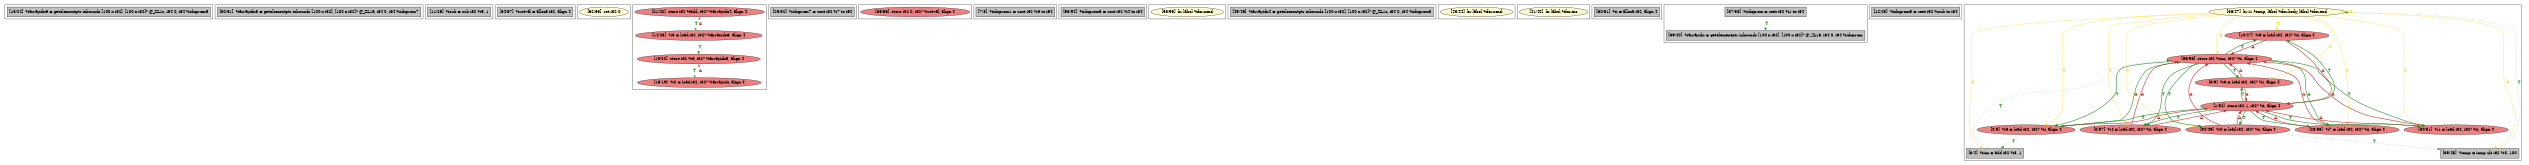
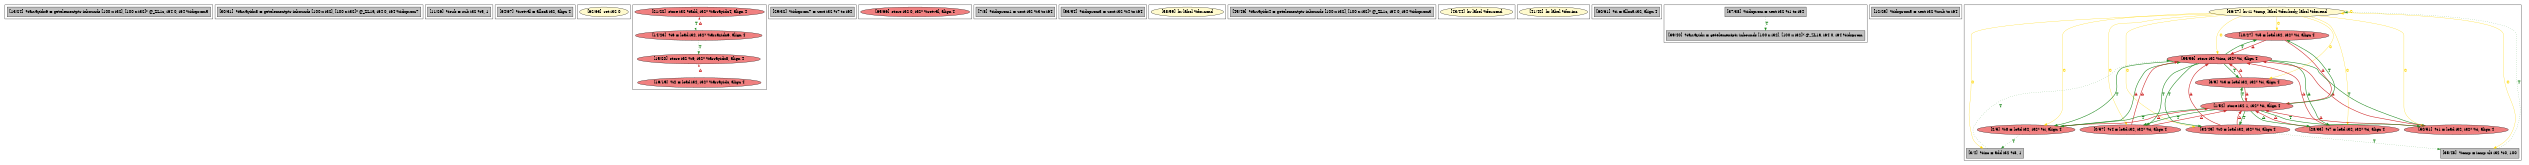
  digraph {
    node [fillcolor=grey shape=ellipse style=filled]
    edge [color=forestgreen fontcolor=forestgreen penwidth=2.0 style=solid]
    n1 [label="[13/24]  %arrayidx6 = getelementptr inbounds [100 x i32], [100 x i32]* @_ZL1c, i64 0, i64 %idxprom5" shape=rectangle]
    n2 [label="[30/31]  %arrayidx8 = getelementptr inbounds [100 x i32], [100 x i32]* @_ZL1a, i64 0, i64 %idxprom7" shape=rectangle]
    n3 [label="[11/26]  %sub = sub i32 %5, 1" shape=rectangle]
    n4 [label="[64/67]  %retval = alloca i32, align 4" shape=rectangle]
    n5 [fillcolor=lemonchiffon label="[62/63]  ret i32 0"]
    n6 [fillcolor=lightcoral label="[21/22]  store i32 %add, i32* %arrayidx4, align 4"]
    n7 [fillcolor=lightcoral label="[14/23]  %6 = load i32, i32* %arrayidx6, align 4"]
    n8 [fillcolor=lightcoral label="[15/20]  store i32 %6, i32* %arrayidx8, align 4"]
    n9 [fillcolor=lightcoral label="[16/19]  %2 = load i32, i32* %arrayidx, align 4"]
    n10 [label="[29/32]  %idxprom7 = zext i32 %7 to i64" shape=rectangle]
    n11 [fillcolor=lightcoral label="[65/66]  store i32 0, i32* %retval, align 4"]
    n12 [label="[7/8]  %idxprom1 = zext i32 %3 to i64" shape=rectangle]
    n13 [label="[53/54]  %idxprom3 = zext i32 %4 to i64" shape=rectangle]
    n14 [fillcolor=lemonchiffon label="[58/59]  br label %for.cond"]
    n15 [label="[45/46]  %arrayidx4 = getelementptr inbounds [100 x i32], [100 x i32]* @_ZL1c, i64 0, i64 %idxprom3" shape=rectangle]
    n16 [fillcolor=lemonchiffon label="[43/44]  br label %for.cond"]
    n17 [fillcolor=lemonchiffon label="[41/42]  br label %for.inc"]
    n18 [label="[60/61]  %i = alloca i32, align 4" shape=rectangle]
    n19 [label="[39/40]  %arrayidx = getelementptr inbounds [100 x i32], [100 x i32]* @_ZL1a, i64 0, i64 %idxprom" shape=rectangle]
    n20 [label="[37/38]  %idxprom = zext i32 %1 to i64" shape=rectangle]
    n21 [label="[12/25]  %idxprom5 = zext i32 %sub to i64" shape=rectangle]
    n22 [fillcolor=lemonchiffon label="[36/47]  br i1 %cmp, label %for.body, label %for.end"]
    n23 [fillcolor=lightcoral label="[10/27]  %5 = load i32, i32* %i, align 4"]
    n24 [fillcolor=lightcoral label="[2/5]  %8 = load i32, i32* %i, align 4"]
    n25 [fillcolor=lightcoral label="[0/57]  %4 = load i32, i32* %i, align 4"]
    n26 [fillcolor=lightcoral label="[55/56]  store i32 %inc, i32* %i, align 4"]
    n27 [label="[3/4]  %inc = add i32 %8, 1" shape=rectangle]
    n28 [fillcolor=lightcoral label="[28/33]  %7 = load i32, i32* %i, align 4"]
    n29 [fillcolor=lightcoral label="[50/51]  %1 = load i32, i32* %i, align 4"]
    n30 [fillcolor=lightcoral label="[34/49]  %0 = load i32, i32* %i, align 4"]
    n31 [fillcolor=lightcoral label="[6/9]  %3 = load i32, i32* %i, align 4"]
    n32 [label="[35/48]  %cmp = icmp ult i32 %0, 100" shape=rectangle]
    n33 [fillcolor=lightcoral label="[1/52]  store i32 1, i32* %i, align 4"]
    subgraph cluster_1 {
      n1
    }
    subgraph cluster_2 {
      n2
    }
    subgraph cluster_3 {
      n3
    }
    subgraph cluster_4 {
      n4
    }
    subgraph cluster_5 {
      n5
    }
    subgraph cluster_6 {
      n6
      n7
      n8
      n9
    }
    subgraph cluster_7 {
      n10
    }
    subgraph cluster_8 {
      n11
    }
    subgraph cluster_9 {
      n12
    }
    subgraph cluster_10 {
      n13
    }
    subgraph cluster_11 {
      n14
    }
    subgraph cluster_12 {
      n15
    }
    subgraph cluster_13 {
      n16
    }
    subgraph cluster_14 {
      n17
    }
    subgraph cluster_15 {
      n18
    }
    subgraph cluster_16 {
      n19
      n20
    }
    subgraph cluster_17 {
      n21
    }
    subgraph cluster_18 {
      n22
      n23
      n24
      n25
      n26
      n27
      n28
      n29
      n30
      n31
      n32
      n33
    }
    n6 -> n7 [label=T penwidth=0.0]
    n7 -> n6 [color=firebrick3 fontcolor=firebrick3 label=A penwidth=0.0]
    n7 -> n8 [label=T penwidth=1.0 style=dotted]
-   n8 -> n9 [label=T penwidth=0.0]
    n9 -> n8 [color=firebrick3 fontcolor=firebrick3 label=A penwidth=0.0]
    n20 -> n19 [label=T penwidth=1.0 style=dotted]
    n22 -> n22 [color=gold fontcolor=gold label=C penwidth="" style=""]
    n22 -> n23 [color=gold fontcolor=gold label=C penwidth="" style=""]
    n22 -> n24 [color=gold fontcolor=gold label=C penwidth="" style=""]
    n22 -> n25 [color=gold fontcolor=gold label=C penwidth="" style=""]
    n22 -> n26 [color=gold fontcolor=gold label=C penwidth="" style=""]
    n22 -> n27 [color=gold fontcolor=gold label=C penwidth="" style=""]
    n22 -> n28 [color=gold fontcolor=gold label=C penwidth="" style=""]
    n22 -> n29 [color=gold fontcolor=gold label=C penwidth="" style=""]
    n22 -> n30 [color=gold fontcolor=gold label=C penwidth="" style=""]
    n22 -> n31 [color=gold fontcolor=gold label=C penwidth="" style=""]
    n22 -> n32 [color=gold fontcolor=gold label=C penwidth="" style=""]
    n23 -> n26 [color=firebrick3 fontcolor=firebrick3 label=A]
    n23 -> n33 [color=firebrick3 fontcolor=firebrick3 label=A]
    n24 -> n26 [fontcolor=firebrick3 label=A]
    n24 -> n27 [label=T penwidth=1.0 style=dotted]
    n24 -> n33 [color=firebrick3 fontcolor=firebrick3 label=A]
    n25 -> n26 [color=firebrick3 fontcolor=firebrick3 label=A]
    n25 -> n33 [color=firebrick3 fontcolor=firebrick3 label=A]
    n26 -> n23 [label=T]
    n26 -> n24 [label=T]
    n26 -> n25 [label=T]
    n26 -> n28 [label=A]
    n26 -> n29 [label=T]
    n26 -> n30 [label=T]
    n26 -> n31 [label=T]
    n27 -> n26 [label=T penwidth=1.0 style=dotted]
    n28 -> n26 [color=firebrick3 fontcolor=firebrick3 label=A]
    n28 -> n33 [color=firebrick3 fontcolor=firebrick3 label=A]
    n29 -> n26 [color=firebrick3 fontcolor=firebrick3 label=A]
    n29 -> n33 [color=firebrick3 fontcolor=firebrick3 label=A]
    n30 -> n26 [color=firebrick3 fontcolor=firebrick3 label=A]
    n30 -> n32 [label=T penwidth=1.0 style=dotted]
    n30 -> n33 [color=firebrick3 fontcolor=firebrick3 label=A]
    n31 -> n26 [color=firebrick3 fontcolor=firebrick3 label=A]
    n31 -> n33 [color=firebrick3 fontcolor=firebrick3 label=A]
    n32 -> n22 [label=T penwidth=1.0 style=dotted]
    n33 -> n23 [label=T]
    n33 -> n24 [label=T]
    n33 -> n25 [label=T]
-   n33 -> n28 [label=T]
+   n33 -> n28 [label=A]
    n33 -> n29 [label=T]
    n33 -> n30 [label=T]
    n33 -> n31 [label=T]
  }
